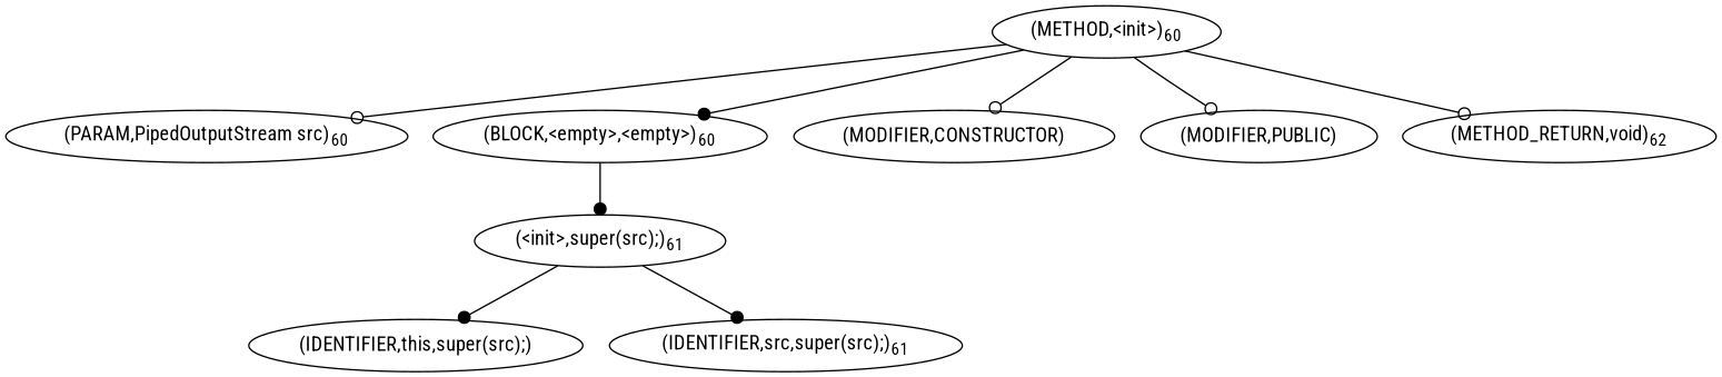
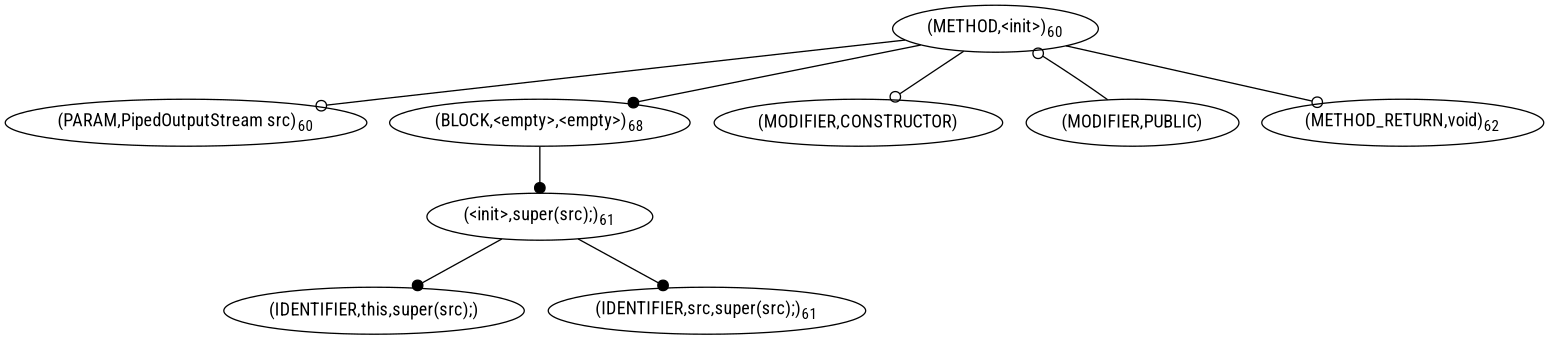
  digraph {
    fontname="Roboto Condensed"
    node [fontname="Roboto Condensed"]
    edge [arrowhead=odot fontname="Roboto Condensed"]
    n1 [label=<(METHOD,&lt;init&gt;)<SUB>60</SUB>>]
    n2 [label=<(PARAM,PipedOutputStream src)<SUB>60</SUB>>]
-   n3 [label=<(BLOCK,&lt;empty&gt;,&lt;empty&gt;)<SUB>60</SUB>>]
+   n3 [label=<(BLOCK,&lt;empty&gt;,&lt;empty&gt;)<SUB>68</SUB>>]
    n4 [label=<(MODIFIER,CONSTRUCTOR)>]
    n5 [label=<(MODIFIER,PUBLIC)>]
    n6 [label=<(METHOD_RETURN,void)<SUB>62</SUB>>]
    n7 [label=<(&lt;init&gt;,super(src);)<SUB>61</SUB>>]
    n8 [label=<(IDENTIFIER,this,super(src);)>]
    n9 [label=<(IDENTIFIER,src,super(src);)<SUB>61</SUB>>]
    n1 -> n2
    n1 -> n3 [arrowhead=dot]
    n1 -> n4
-   n1 -> n5
+   n5 -> n1
    n1 -> n6
    n3 -> n7 [arrowhead=dot]
    n7 -> n8 [arrowhead=dot]
    n7 -> n9 [arrowhead=dot]
  }
